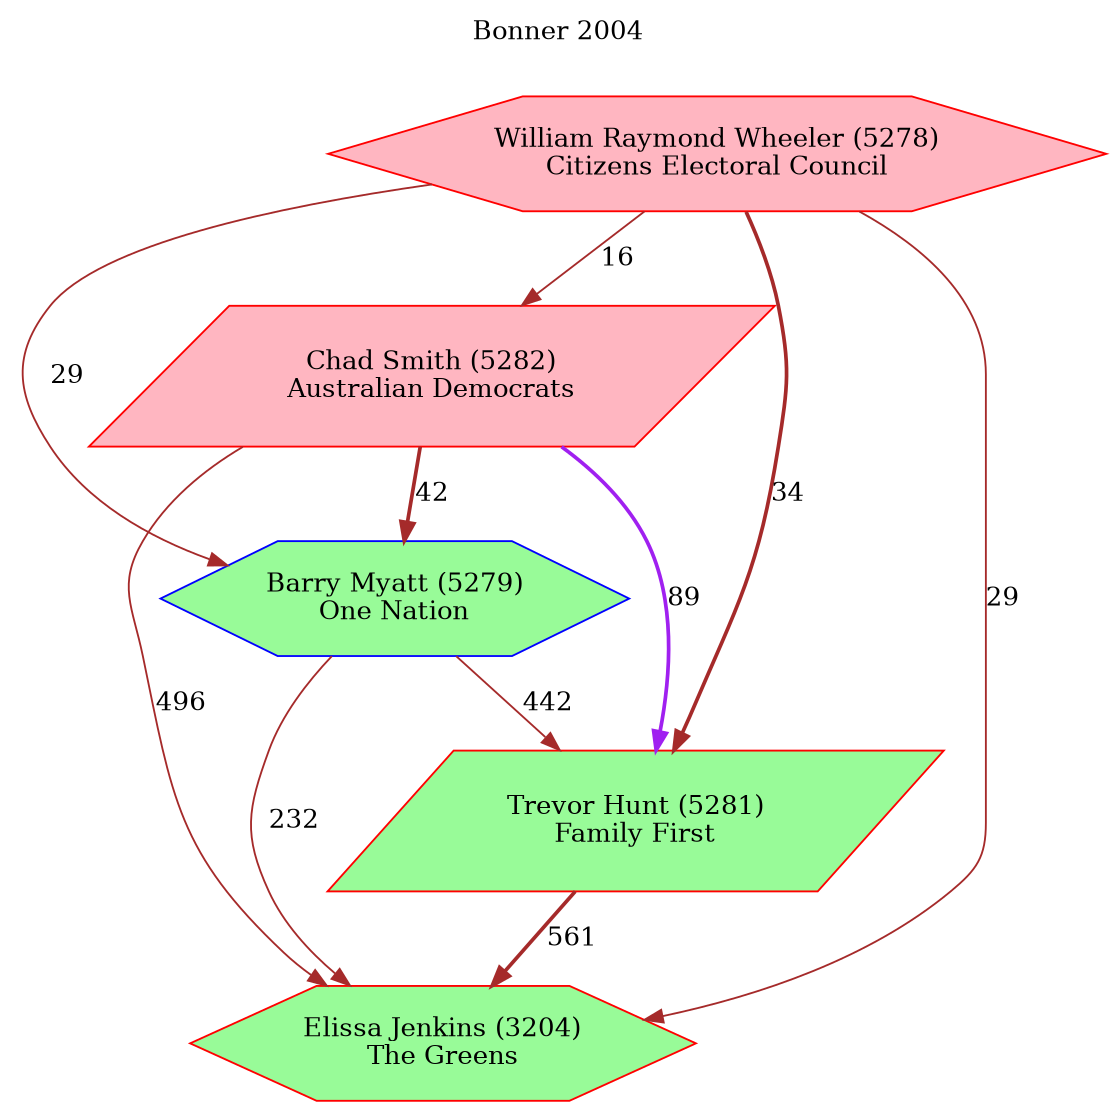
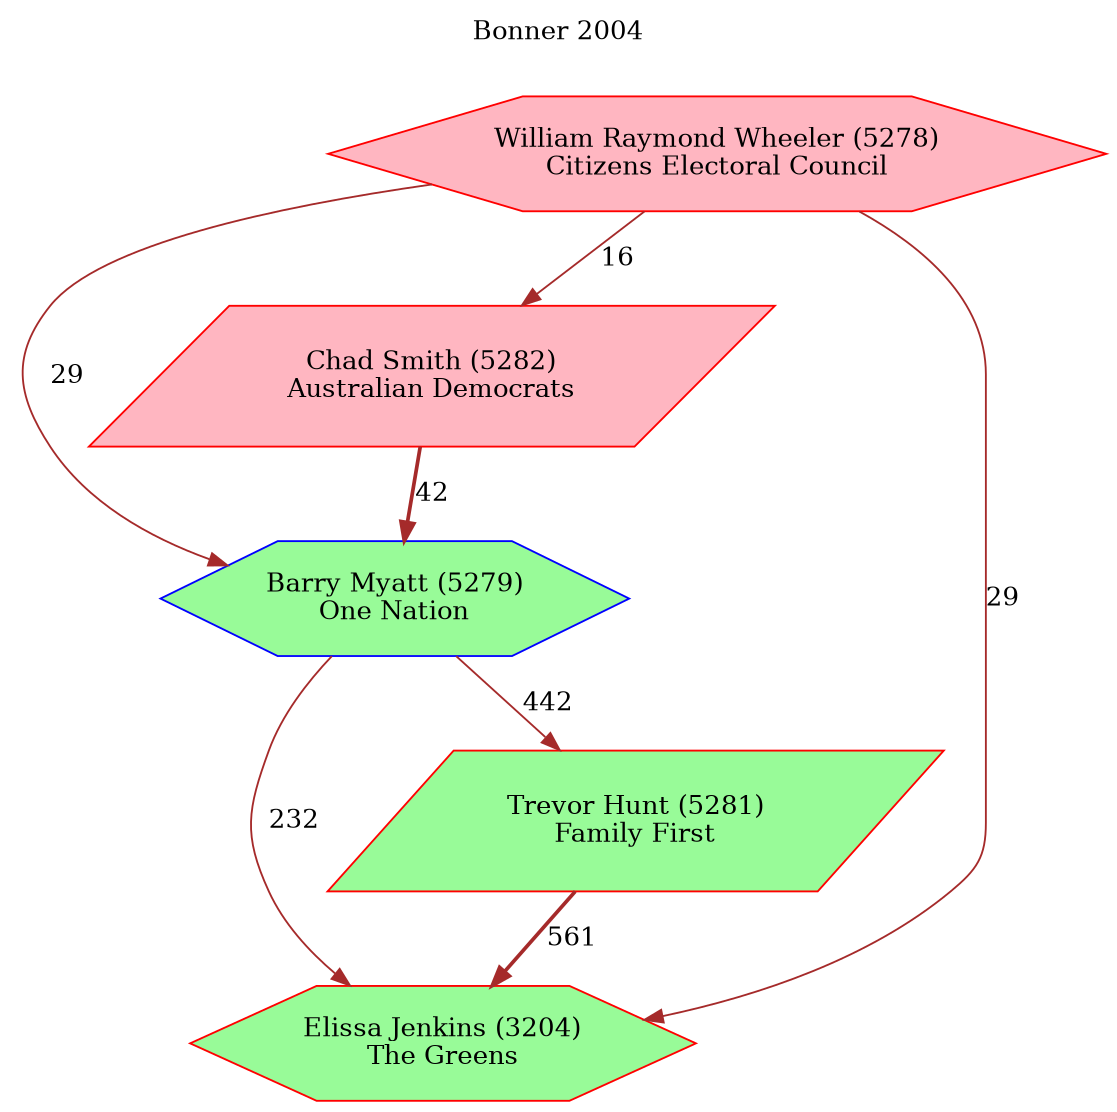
  digraph {
    label="Bonner 2004"
    labelloc=t
    mclimit=10
    node [color=red fillcolor=palegreen shape=hexagon style=filled]
    edge [color=brown style=solid]
    n1 [color=blue label="Barry Myatt (5279)\nOne Nation"]
    n2 [label="Elissa Jenkins (3204)\nThe Greens"]
    n3 [label="Trevor Hunt (5281)\nFamily First" shape=parallelogram]
    n4 [fillcolor=lightpink label="Chad Smith (5282)\nAustralian Democrats" shape=parallelogram]
    n5 [fillcolor=lightpink label="William Raymond Wheeler (5278)\nCitizens Electoral Council"]
    n1 -> n2 [label=232]
    n1 -> n3 [label=442]
    n3 -> n2 [label=561 style=bold]
    n4 -> n1 [label=42 style=bold]
-   n4 -> n2 [label=496]
-   n4 -> n3 [color=purple label=89 style=bold]
    n5 -> n1 [label=29]
    n5 -> n2 [label=29]
-   n5 -> n3 [label=34 style=bold]
    n5 -> n4 [label=16]
  }
